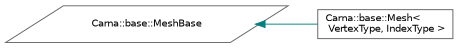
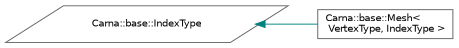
  digraph {
    rankdir=LR
    node [color=grey40 fillcolor=white fontname=Helvetica fontsize=10 style=filled]
-   n1 [height=0.2 label="Carna::base::MeshBase" shape=parallelogram width=0.4]
+   n1 [height=0.2 label="Carna::base::IndexType" shape=parallelogram width=0.4]
    n2 [height=0.2 label="Carna::base::Mesh\<\l VertexType, IndexType \>" shape=box width=0.4]
    n1 -> n2 [color=teal dir=back fontname=Helvetica fontsize=10 labelfontname=Helvetica labelfontsize=10 style=solid]
  }
